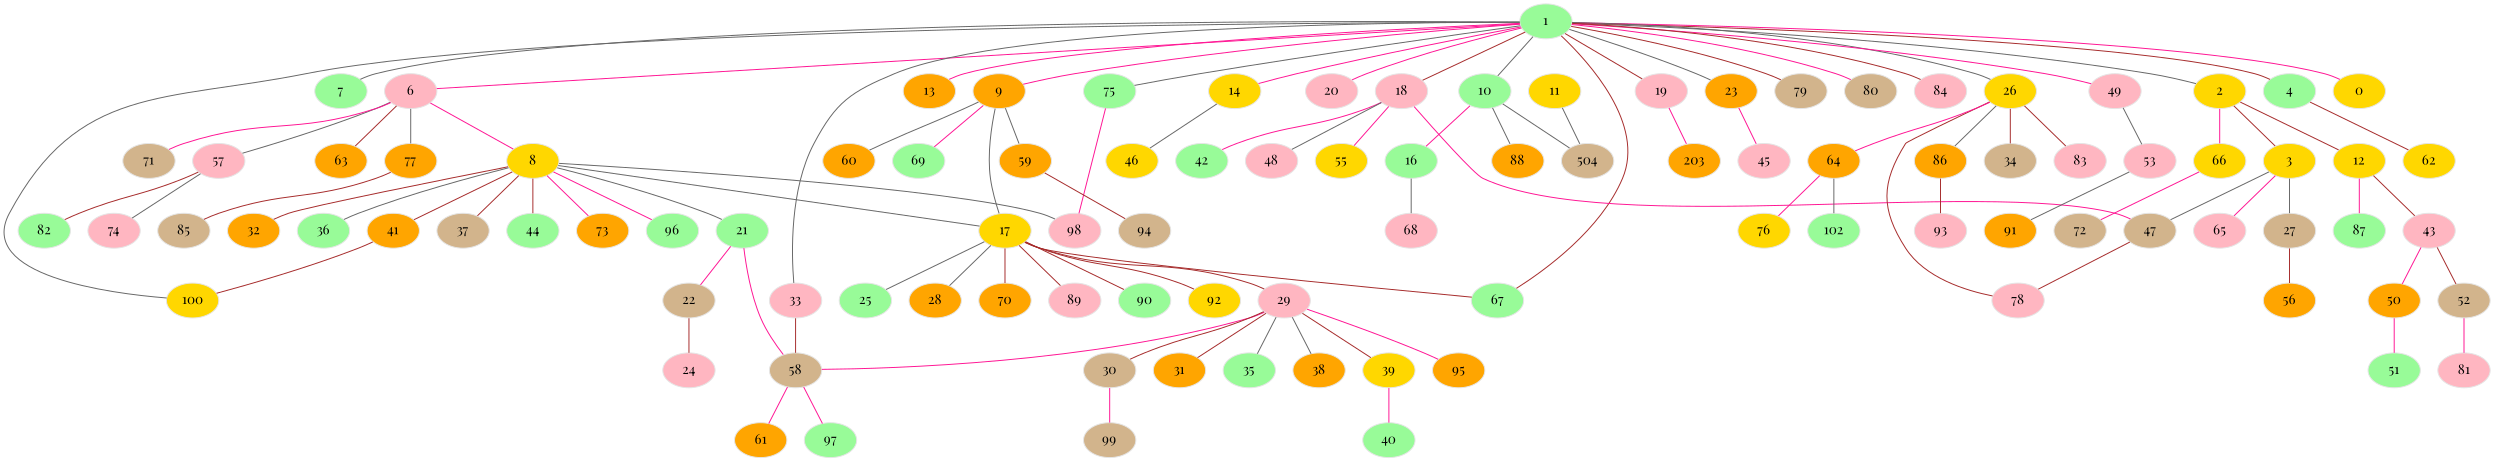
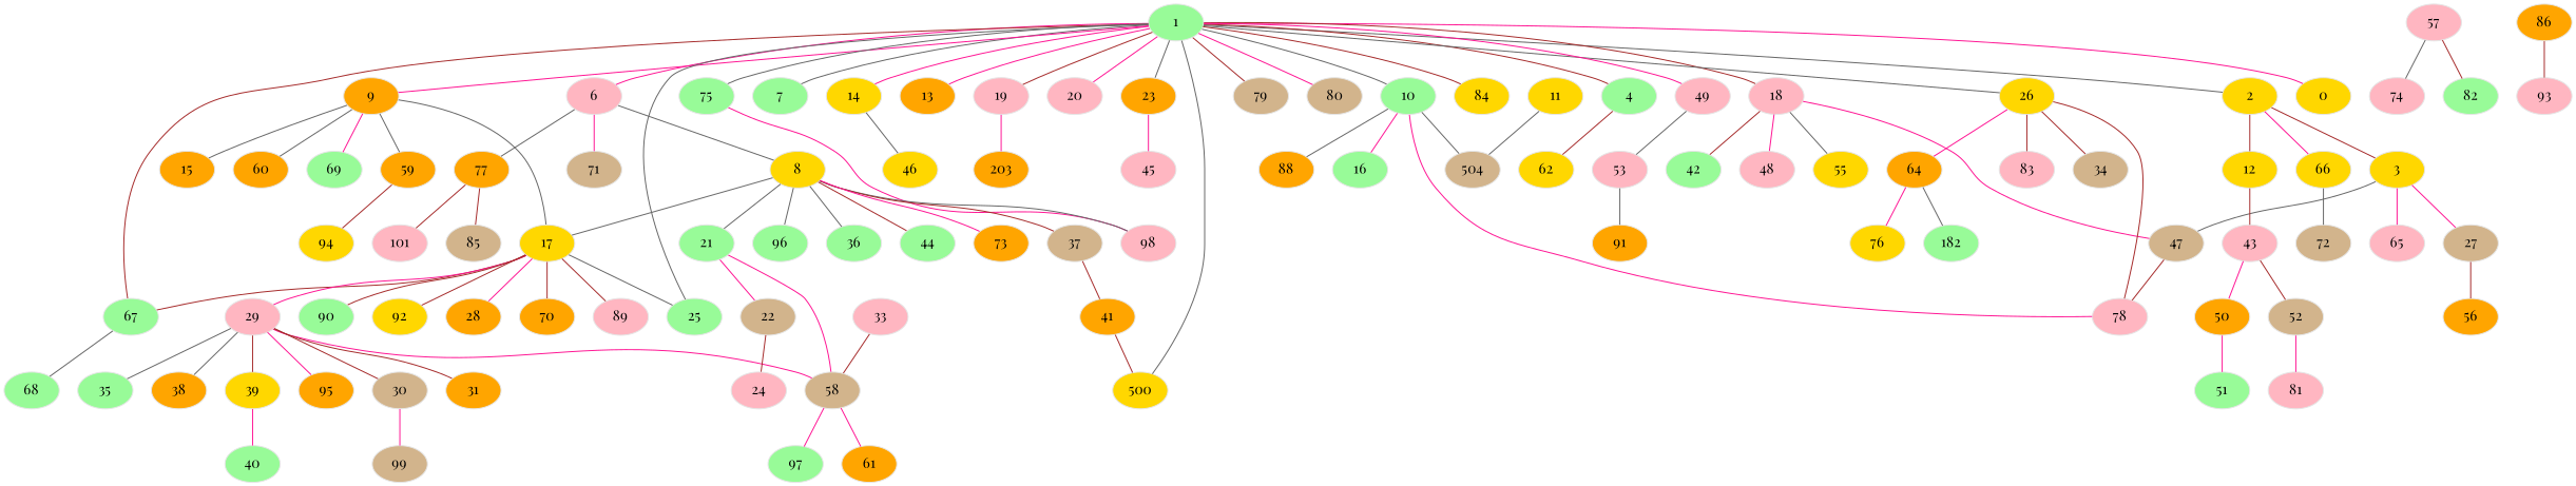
  graph {
    fontname="Playfair Display"
    node [color=gray90 fillcolor=orange fontname="Playfair Display" style=filled]
    edge [color=brown fontname="Playfair Display"]
    2 [fillcolor=gold]
    1 [fillcolor=palegreen]
    4 [fillcolor=palegreen]
    n4 [fillcolor=gold label=0]
    6 [fillcolor=lightpink]
    7 [fillcolor=palegreen]
    9
    10 [fillcolor=palegreen]
    13
    14 [fillcolor=gold]
    18 [fillcolor=lightpink]
    19 [fillcolor=lightpink]
    20 [fillcolor=lightpink]
    23
    26 [fillcolor=gold]
    33 [fillcolor=lightpink]
    49 [fillcolor=lightpink]
    67 [fillcolor=palegreen]
    75 [fillcolor=palegreen]
    79 [fillcolor=tan]
    80 [fillcolor=tan]
-   84 [fillcolor=lightpink]
-   100 [fillcolor=gold]
+   84 [fillcolor=gold]
+   100 [fillcolor=gold label=500]
    3 [fillcolor=gold]
    12 [fillcolor=gold]
    66 [fillcolor=gold]
    62 [fillcolor=gold]
    8 [fillcolor=gold]
    57 [fillcolor=lightpink]
-   63
    71 [fillcolor=tan]
    77
    17 [fillcolor=gold]
+   15
    59
    60
    69 [fillcolor=palegreen]
    16 [fillcolor=palegreen]
    78 [fillcolor=lightpink]
    88
    n41 [fillcolor=tan label=504]
    11 [fillcolor=gold]
    46 [fillcolor=gold]
    47 [fillcolor=tan]
    42 [fillcolor=palegreen]
    48 [fillcolor=lightpink]
    55 [fillcolor=gold]
    n48 [label=203]
    45 [fillcolor=lightpink]
    34 [fillcolor=tan]
    64
    83 [fillcolor=lightpink]
    86
    58 [fillcolor=tan]
    53 [fillcolor=lightpink]
-   68 [fillcolor=lightpink]
+   68 [fillcolor=palegreen]
    98 [fillcolor=lightpink]
    27 [fillcolor=tan]
    65 [fillcolor=lightpink]
    43 [fillcolor=lightpink]
-   87 [fillcolor=palegreen]
    72 [fillcolor=tan]
    56
    21 [fillcolor=palegreen]
-   32
    36 [fillcolor=palegreen]
    37 [fillcolor=tan]
    41
    44 [fillcolor=palegreen]
    73
    96 [fillcolor=palegreen]
    74 [fillcolor=lightpink]
    82 [fillcolor=palegreen]
    85 [fillcolor=tan]
+   101 [fillcolor=lightpink]
    25 [fillcolor=palegreen]
    28
    29 [fillcolor=lightpink]
    70
    89 [fillcolor=lightpink]
    90 [fillcolor=palegreen]
    92 [fillcolor=gold]
    22 [fillcolor=tan]
-   94 [fillcolor=tan]
+   94 [fillcolor=gold]
    50
    52 [fillcolor=tan]
    30 [fillcolor=tan]
    31
    35 [fillcolor=palegreen]
    38
    39 [fillcolor=gold]
    95
    24 [fillcolor=lightpink]
    61
    97 [fillcolor=palegreen]
    76 [fillcolor=gold]
-   102 [fillcolor=palegreen]
+   102 [fillcolor=palegreen label=182]
    93 [fillcolor=lightpink]
    99 [fillcolor=tan]
    40 [fillcolor=palegreen]
    51 [fillcolor=palegreen]
    81 [fillcolor=lightpink]
    91
    2 -- 3
    2 -- 12
    2 -- 66 [color=deeppink]
    1 -- 2 [color=gray40]
    1 -- 4
    1 -- n4 [color=deeppink]
    1 -- 6 [color=deeppink]
    1 -- 7 [color=gray40]
    1 -- 9 [color=deeppink]
    1 -- 10 [color=gray40]
    1 -- 13 [color=deeppink]
    1 -- 14 [color=deeppink]
    1 -- 18
    1 -- 19
    1 -- 20 [color=deeppink]
    1 -- 23 [color=gray40]
    1 -- 26 [color=gray40]
-   1 -- 33 [color=gray40]
+   1 -- 25 [color=gray40]
    1 -- 49 [color=deeppink]
    1 -- 67
    1 -- 75 [color=gray40]
    1 -- 79
    1 -- 80 [color=deeppink]
    1 -- 84
    1 -- 100 [color=gray40]
    4 -- 62
-   6 -- 8 [color=deeppink]
-   6 -- 57 [color=gray40]
-   6 -- 63
+   6 -- 8 [color=gray40]
    6 -- 71 [color=deeppink]
    6 -- 77 [color=gray40]
    9 -- 17 [color=gray40]
+   9 -- 15 [color=gray40]
    9 -- 59 [color=gray40]
    9 -- 60 [color=gray40]
    9 -- 69 [color=deeppink]
    10 -- 16 [color=deeppink]
+   10 -- 78 [color=deeppink]
    10 -- 88 [color=gray40]
    10 -- n41 [color=gray40]
    14 -- 46 [color=gray40]
    18 -- 47 [color=deeppink]
-   18 -- 42 [color=deeppink]
-   18 -- 48 [color=gray40]
-   18 -- 55 [color=deeppink]
+   18 -- 42
+   18 -- 48 [color=deeppink]
+   18 -- 55 [color=gray40]
    19 -- n48 [color=deeppink]
    23 -- 45 [color=deeppink]
    26 -- 78
    26 -- 34
    26 -- 64 [color=deeppink]
    26 -- 83
-   26 -- 86 [color=gray40]
    33 -- 58
    49 -- 53 [color=gray40]
-   16 -- 68 [color=gray40]
+   67 -- 68 [color=gray40]
    75 -- 98 [color=deeppink]
    3 -- 47 [color=gray40]
-   3 -- 27 [color=gray40]
+   3 -- 27 [color=deeppink]
    3 -- 65 [color=deeppink]
    12 -- 43
-   12 -- 87 [color=deeppink]
-   66 -- 72 [color=deeppink]
+   66 -- 72 [color=gray40]
    8 -- 17 [color=gray40]
    8 -- 98 [color=gray40]
    8 -- 21 [color=gray40]
-   8 -- 32
    8 -- 36 [color=gray40]
    8 -- 37
-   8 -- 41
+   37 -- 41
    8 -- 44
    8 -- 73 [color=deeppink]
-   8 -- 96 [color=deeppink]
+   8 -- 96 [color=gray40]
    57 -- 74 [color=gray40]
    57 -- 82
    77 -- 85
+   77 -- 101
    17 -- 67
    17 -- 25 [color=gray40]
-   17 -- 28 [color=gray40]
-   17 -- 29
+   17 -- 28 [color=deeppink]
+   17 -- 29 [color=deeppink]
    17 -- 70
    17 -- 89
    17 -- 90
    17 -- 92
    59 -- 94
    11 -- n41 [color=gray40]
    47 -- 78
    64 -- 76 [color=deeppink]
    64 -- 102 [color=gray40]
    86 -- 93
    58 -- 61 [color=deeppink]
    58 -- 97 [color=deeppink]
    53 -- 91 [color=gray40]
    27 -- 56
    43 -- 50 [color=deeppink]
    43 -- 52
    21 -- 58 [color=deeppink]
    21 -- 22 [color=deeppink]
    41 -- 100
    29 -- 58 [color=deeppink]
    29 -- 30
    29 -- 31
    29 -- 35 [color=gray40]
    29 -- 38 [color=gray40]
    29 -- 39
    29 -- 95 [color=deeppink]
    22 -- 24
    50 -- 51 [color=deeppink]
    52 -- 81 [color=deeppink]
    30 -- 99 [color=deeppink]
    39 -- 40 [color=deeppink]
  }
